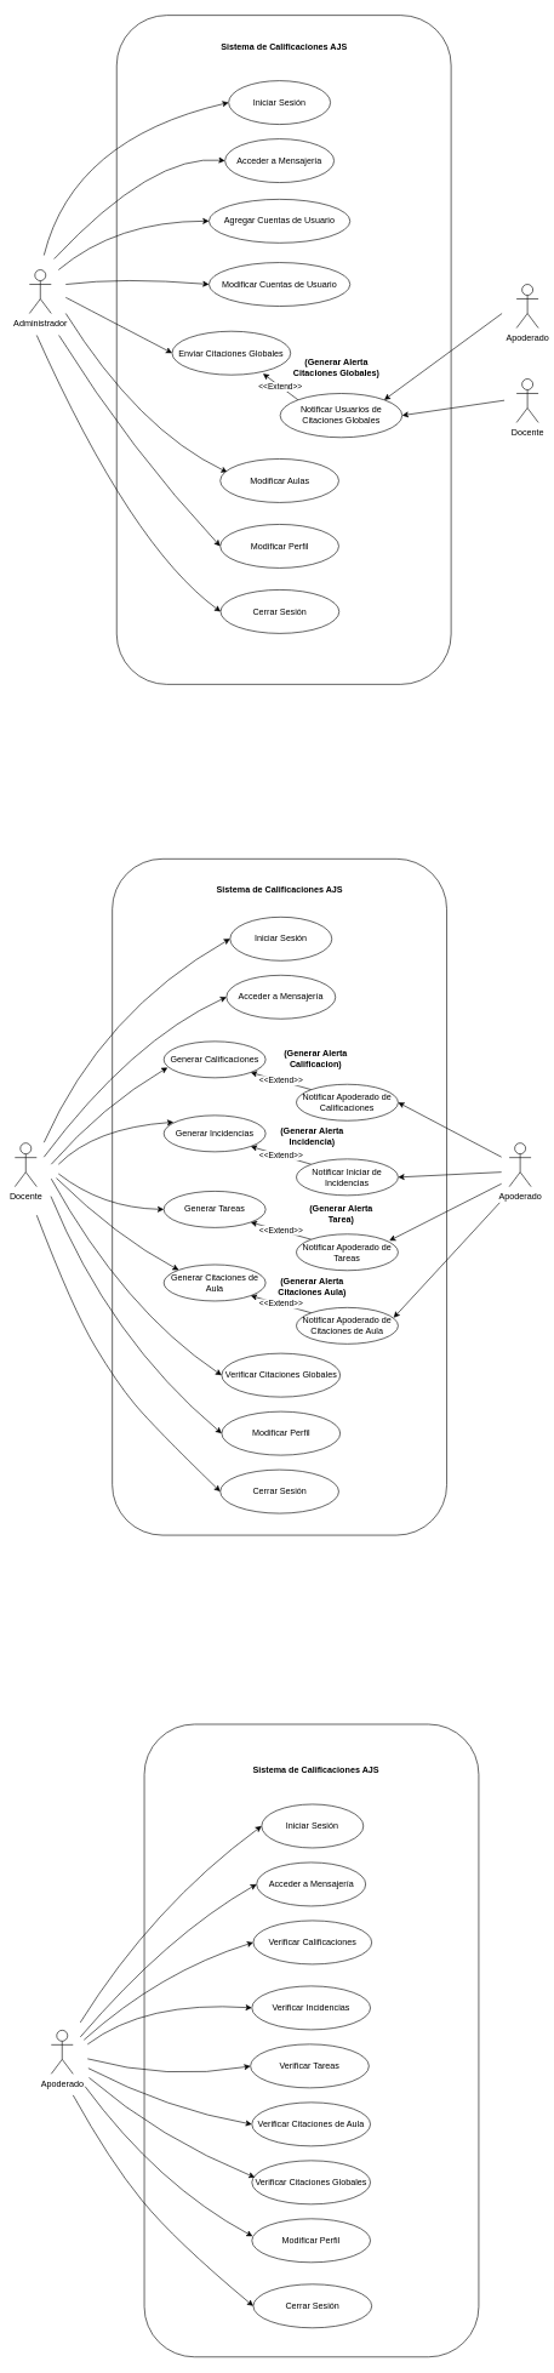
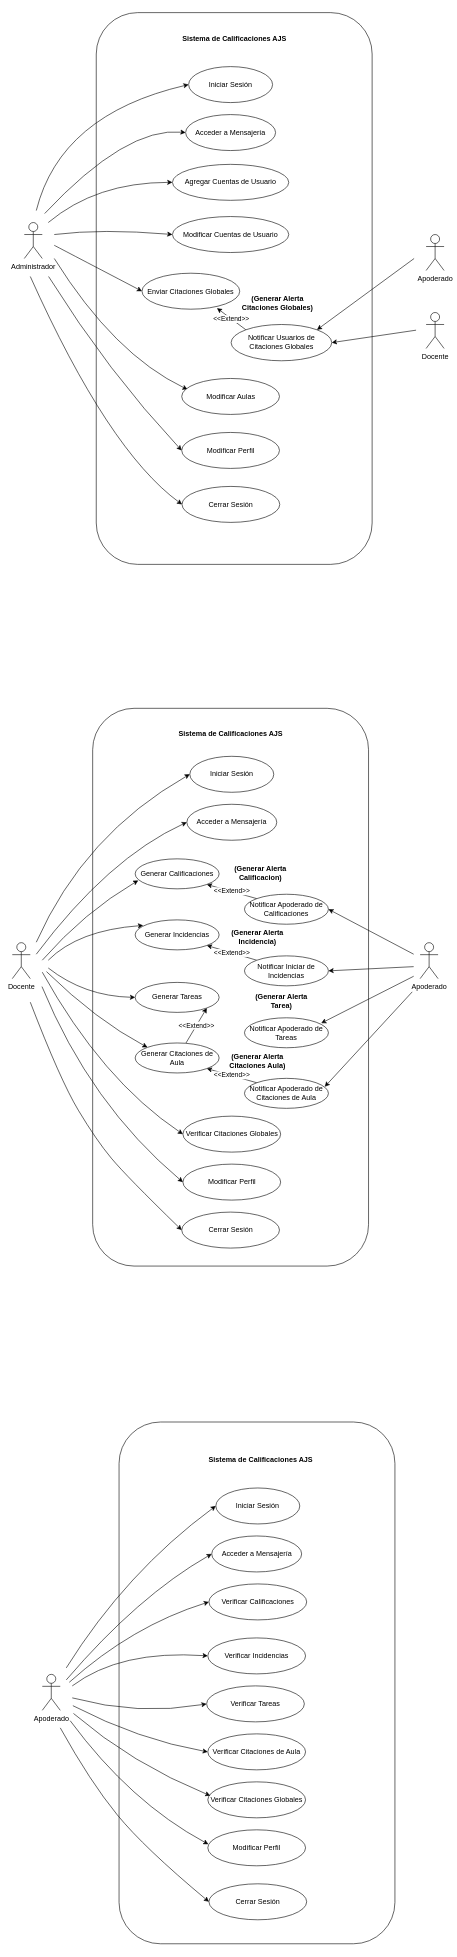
  <mxCell id="0" />
  <mxCell id="1" parent="0" />
  <mxCell id="2" value="" style="rounded=1;whiteSpace=wrap;html=1;" parent="1" vertex="1"><mxGeometry x="160" y="20" width="460" height="920" as="geometry" /></mxCell>
  <mxCell id="3" value="Acceder a Mensajería" style="ellipse;whiteSpace=wrap;html=1;" parent="1" vertex="1"><mxGeometry x="309" y="190" width="150" height="60" as="geometry" /></mxCell>
  <mxCell id="4" value="Sistema de Calificaciones AJS" style="text;align=center;fontStyle=1;verticalAlign=middle;spacingLeft=3;spacingRight=3;strokeColor=none;rotatable=0;points=[[0,0.5],[1,0.5]];portConstraint=eastwest;html=1;" parent="1" vertex="1"><mxGeometry x="350" y="50" width="80" height="26" as="geometry" /></mxCell>
  <mxCell id="5" value="Administrador" style="shape=umlActor;verticalLabelPosition=bottom;verticalAlign=top;html=1;" parent="1" vertex="1"><mxGeometry x="40" y="370" width="30" height="60" as="geometry" /></mxCell>
  <mxCell id="6" value="Agregar Cuentas de Usuario" style="ellipse;whiteSpace=wrap;html=1;" parent="1" vertex="1"><mxGeometry x="287" y="273" width="194" height="60" as="geometry" /></mxCell>
  <mxCell id="7" value="" style="curved=1;endArrow=classic;html=1;rounded=0;entryX=0;entryY=0.5;entryDx=0;entryDy=0;" parent="1" target="6" edge="1"><mxGeometry width="50" height="50" relative="1" as="geometry"><mxPoint x="80" y="370" as="sourcePoint" /><mxPoint x="160" y="245" as="targetPoint" /><Array as="points"><mxPoint x="160" y="303" /></Array></mxGeometry></mxCell>
  <mxCell id="8" value="Apoderado" style="shape=umlActor;verticalLabelPosition=bottom;verticalAlign=top;html=1;" parent="1" vertex="1"><mxGeometry x="700" y="1570.75" width="30" height="60" as="geometry" /></mxCell>
  <mxCell id="9" value="" style="curved=1;endArrow=classic;html=1;rounded=0;entryX=0;entryY=0.5;entryDx=0;entryDy=0;" parent="1" target="16" edge="1"><mxGeometry width="50" height="50" relative="1" as="geometry"><mxPoint x="90" y="390" as="sourcePoint" /><mxPoint x="390" y="335" as="targetPoint" /><Array as="points"><mxPoint x="170" y="380" /></Array></mxGeometry></mxCell>
  <mxCell id="10" value="" style="curved=1;endArrow=classic;html=1;rounded=0;entryX=0;entryY=0.5;entryDx=0;entryDy=0;" parent="1" target="17" edge="1"><mxGeometry width="50" height="50" relative="1" as="geometry"><mxPoint x="90" y="408" as="sourcePoint" /><mxPoint x="278.98" y="430" as="targetPoint" /><Array as="points"><mxPoint x="90" y="408" /></Array></mxGeometry></mxCell>
  <mxCell id="11" value="Docente" style="shape=umlActor;verticalLabelPosition=bottom;verticalAlign=top;html=1;" parent="1" vertex="1"><mxGeometry x="20" y="1570.75" width="30" height="60" as="geometry" /></mxCell>
  <mxCell id="12" value="" style="curved=1;endArrow=classic;html=1;rounded=0;entryX=0.06;entryY=0.306;entryDx=0;entryDy=0;entryPerimeter=0;" parent="1" target="18" edge="1"><mxGeometry width="50" height="50" relative="1" as="geometry"><mxPoint x="90" y="430" as="sourcePoint" /><mxPoint x="409.735" y="567.601" as="targetPoint" /><Array as="points"><mxPoint x="190" y="590" /></Array></mxGeometry></mxCell>
  <mxCell id="13" value="Iniciar Sesión" style="ellipse;whiteSpace=wrap;html=1;" parent="1" vertex="1"><mxGeometry x="314" y="110" width="140" height="60" as="geometry" /></mxCell>
  <mxCell id="14" value="" style="curved=1;endArrow=classic;html=1;rounded=0;entryX=0;entryY=0.5;entryDx=0;entryDy=0;" parent="1" target="13" edge="1"><mxGeometry width="50" height="50" relative="1" as="geometry"><mxPoint x="60" y="350" as="sourcePoint" /><mxPoint x="400" y="265" as="targetPoint" /><Array as="points"><mxPoint x="100" y="190" /></Array></mxGeometry></mxCell>
  <mxCell id="15" value="" style="curved=1;endArrow=classic;html=1;rounded=0;entryX=0;entryY=0.5;entryDx=0;entryDy=0;" parent="1" target="3" edge="1"><mxGeometry width="50" height="50" relative="1" as="geometry"><mxPoint x="74" y="355" as="sourcePoint" /><mxPoint x="384" y="250" as="targetPoint" /><Array as="points"><mxPoint x="210" y="210" /></Array></mxGeometry></mxCell>
  <mxCell id="16" value="Modificar Cuentas de Usuario" style="ellipse;whiteSpace=wrap;html=1;" parent="1" vertex="1"><mxGeometry x="287" y="360" width="194" height="60" as="geometry" /></mxCell>
  <mxCell id="17" value="Enviar Citaciones Globales" style="ellipse;whiteSpace=wrap;html=1;" parent="1" vertex="1"><mxGeometry x="236.25" y="454.5" width="163" height="60" as="geometry" /></mxCell>
  <mxCell id="18" value="Modificar Aulas" style="ellipse;whiteSpace=wrap;html=1;" parent="1" vertex="1"><mxGeometry x="302.5" y="630" width="163" height="60" as="geometry" /></mxCell>
  <mxCell id="19" value="Modificar Perfil" style="ellipse;whiteSpace=wrap;html=1;" parent="1" vertex="1"><mxGeometry x="302.5" y="720" width="163" height="60" as="geometry" /></mxCell>
  <mxCell id="20" value="Cerrar Sesión" style="ellipse;whiteSpace=wrap;html=1;" parent="1" vertex="1"><mxGeometry x="303" y="810" width="163" height="60" as="geometry" /></mxCell>
  <mxCell id="21" value="" style="curved=1;endArrow=classic;html=1;rounded=0;entryX=0;entryY=0.5;entryDx=0;entryDy=0;" parent="1" target="20" edge="1"><mxGeometry width="50" height="50" relative="1" as="geometry"><mxPoint x="50" y="460" as="sourcePoint" /><mxPoint x="330" y="600" as="targetPoint" /><Array as="points"><mxPoint x="180" y="750" /></Array></mxGeometry></mxCell>
  <mxCell id="22" value="" style="rounded=1;whiteSpace=wrap;html=1;" parent="1" vertex="1"><mxGeometry x="154" y="1180" width="460" height="930" as="geometry" /></mxCell>
  <mxCell id="23" value="Acceder a Mensajería" style="ellipse;whiteSpace=wrap;html=1;" parent="1" vertex="1"><mxGeometry x="311" y="1340" width="150" height="60" as="geometry" /></mxCell>
  <mxCell id="24" value="Sistema de Calificaciones AJS" style="text;align=center;fontStyle=1;verticalAlign=middle;spacingLeft=3;spacingRight=3;strokeColor=none;rotatable=0;points=[[0,0.5],[1,0.5]];portConstraint=eastwest;html=1;" parent="1" vertex="1"><mxGeometry x="344" y="1210" width="80" height="26" as="geometry" /></mxCell>
  <mxCell id="25" value="" style="curved=1;endArrow=classic;html=1;rounded=0;entryX=0;entryY=0.5;entryDx=0;entryDy=0;" parent="1" target="28" edge="1"><mxGeometry width="50" height="50" relative="1" as="geometry"><mxPoint x="70" y="1620" as="sourcePoint" /><mxPoint x="297.98" y="1620" as="targetPoint" /><Array as="points"><mxPoint x="70" y="1620" /><mxPoint x="170" y="1800" /></Array></mxGeometry></mxCell>
  <mxCell id="26" value="Iniciar Sesión" style="ellipse;whiteSpace=wrap;html=1;" parent="1" vertex="1"><mxGeometry x="316" y="1260" width="140" height="60" as="geometry" /></mxCell>
  <mxCell id="27" value="" style="curved=1;endArrow=classic;html=1;rounded=0;entryX=0;entryY=0.5;entryDx=0;entryDy=0;" parent="1" target="23" edge="1"><mxGeometry width="50" height="50" relative="1" as="geometry"><mxPoint x="60" y="1590" as="sourcePoint" /><mxPoint x="403" y="1440" as="targetPoint" /><Array as="points"><mxPoint x="180" y="1430" /></Array></mxGeometry></mxCell>
  <mxCell id="28" value="Verificar Citaciones Globales" style="ellipse;whiteSpace=wrap;html=1;" parent="1" vertex="1"><mxGeometry x="304.5" y="1860" width="163" height="60" as="geometry" /></mxCell>
  <mxCell id="29" value="Modificar Perfil" style="ellipse;whiteSpace=wrap;html=1;" parent="1" vertex="1"><mxGeometry x="304.5" y="1940" width="163" height="60" as="geometry" /></mxCell>
  <mxCell id="30" value="Cerrar Sesión" style="ellipse;whiteSpace=wrap;html=1;" parent="1" vertex="1"><mxGeometry x="302.5" y="2020" width="163" height="60" as="geometry" /></mxCell>
  <mxCell id="31" value="" style="curved=1;endArrow=classic;html=1;rounded=0;entryX=0;entryY=0.5;entryDx=0;entryDy=0;" parent="1" target="30" edge="1"><mxGeometry width="50" height="50" relative="1" as="geometry"><mxPoint x="50" y="1670" as="sourcePoint" /><mxPoint x="349" y="1790" as="targetPoint" /><Array as="points"><mxPoint x="100" y="1800" /><mxPoint x="160" y="1900" /><mxPoint x="210" y="1960" /></Array></mxGeometry></mxCell>
  <mxCell id="32" value="" style="curved=1;endArrow=classic;html=1;rounded=0;entryX=0;entryY=0.5;entryDx=0;entryDy=0;" parent="1" target="26" edge="1"><mxGeometry width="50" height="50" relative="1" as="geometry"><mxPoint x="60" y="1570" as="sourcePoint" /><mxPoint x="413" y="1320" as="targetPoint" /><Array as="points"><mxPoint x="140" y="1390" /></Array></mxGeometry></mxCell>
  <mxCell id="33" value="&amp;lt;&amp;lt;Extend&amp;gt;&amp;gt;" style="rounded=0;orthogonalLoop=1;jettySize=auto;html=1;exitX=1;exitY=1;exitDx=0;exitDy=0;entryX=0;entryY=0;entryDx=0;entryDy=0;startArrow=classic;startFill=1;endArrow=none;endFill=0;" parent="1" source="34" target="35" edge="1"><mxGeometry relative="1" as="geometry" /></mxCell>
  <mxCell id="34" value="Generar Calificaciones" style="ellipse;whiteSpace=wrap;html=1;" parent="1" vertex="1"><mxGeometry x="224.88" y="1431" width="140" height="50" as="geometry" /></mxCell>
  <mxCell id="35" value="Notificar Apoderado de Calificaciones" style="ellipse;whiteSpace=wrap;html=1;" parent="1" vertex="1"><mxGeometry x="407.13" y="1490" width="140" height="50" as="geometry" /></mxCell>
  <mxCell id="36" value="&lt;b&gt;(Generar Alerta Calificacion)&lt;/b&gt;" style="text;html=1;align=center;verticalAlign=middle;whiteSpace=wrap;rounded=0;" parent="1" vertex="1"><mxGeometry x="381.13" y="1440" width="106" height="30" as="geometry" /></mxCell>
  <mxCell id="37" value="&amp;lt;&amp;lt;Extend&amp;gt;&amp;gt;" style="rounded=0;orthogonalLoop=1;jettySize=auto;html=1;exitX=0.767;exitY=0.971;exitDx=0;exitDy=0;entryX=0;entryY=0;entryDx=0;entryDy=0;startArrow=classic;startFill=1;endArrow=none;endFill=0;exitPerimeter=0;" parent="1" source="17" target="38" edge="1"><mxGeometry relative="1" as="geometry"><mxPoint x="362.75" y="502.25" as="sourcePoint" /></mxGeometry></mxCell>
  <mxCell id="38" value="Notificar Usuarios de Citaciones Globales" style="ellipse;whiteSpace=wrap;html=1;" parent="1" vertex="1"><mxGeometry x="384.88" y="540" width="167.75" height="60.5" as="geometry" /></mxCell>
  <mxCell id="39" value="&lt;b&gt;(Generar Alerta Citaciones Globales)&lt;/b&gt;" style="text;html=1;align=center;verticalAlign=middle;whiteSpace=wrap;rounded=0;" parent="1" vertex="1"><mxGeometry x="401.75" y="490" width="120.75" height="30" as="geometry" /></mxCell>
  <mxCell id="40" value="" style="curved=1;endArrow=classic;html=1;rounded=0;entryX=0;entryY=0.5;entryDx=0;entryDy=0;" parent="1" target="19" edge="1"><mxGeometry width="50" height="50" relative="1" as="geometry"><mxPoint x="80.5" y="460" as="sourcePoint" /><mxPoint x="302.5" y="668" as="targetPoint" /><Array as="points"><mxPoint x="180.5" y="620" /></Array></mxGeometry></mxCell>
  <mxCell id="41" value="Apoderado" style="shape=umlActor;verticalLabelPosition=bottom;verticalAlign=top;html=1;" parent="1" vertex="1"><mxGeometry x="710" y="390" width="30" height="60" as="geometry" /></mxCell>
  <mxCell id="42" value="Docente" style="shape=umlActor;verticalLabelPosition=bottom;verticalAlign=top;html=1;" parent="1" vertex="1"><mxGeometry x="710" y="520" width="30" height="60" as="geometry" /></mxCell>
  <mxCell id="43" value="" style="endArrow=classic;html=1;rounded=0;entryX=1;entryY=0;entryDx=0;entryDy=0;" parent="1" target="38" edge="1"><mxGeometry width="50" height="50" relative="1" as="geometry"><mxPoint x="690" y="430" as="sourcePoint" /><mxPoint x="594" y="517" as="targetPoint" /></mxGeometry></mxCell>
  <mxCell id="44" value="" style="curved=1;endArrow=classic;html=1;rounded=0;entryX=0;entryY=0.5;entryDx=0;entryDy=0;" parent="1" target="29" edge="1"><mxGeometry width="50" height="50" relative="1" as="geometry"><mxPoint x="69.5" y="1644" as="sourcePoint" /><mxPoint x="296.5" y="1744" as="targetPoint" /><Array as="points"><mxPoint x="69.5" y="1644" /><mxPoint x="150" y="1840" /></Array></mxGeometry></mxCell>
  <mxCell id="45" value="" style="endArrow=classic;html=1;rounded=0;entryX=1;entryY=0.5;entryDx=0;entryDy=0;" parent="1" target="35" edge="1"><mxGeometry width="50" height="50" relative="1" as="geometry"><mxPoint x="689.25" y="1590" as="sourcePoint" /><mxPoint x="502.25" y="1717" as="targetPoint" /></mxGeometry></mxCell>
  <mxCell id="46" value="Apoderado" style="shape=umlActor;verticalLabelPosition=bottom;verticalAlign=top;html=1;" parent="1" vertex="1"><mxGeometry x="70" y="2790.75" width="30" height="60" as="geometry" /></mxCell>
  <mxCell id="47" value="" style="rounded=1;whiteSpace=wrap;html=1;" parent="1" vertex="1"><mxGeometry x="198" y="2370" width="460" height="870" as="geometry" /></mxCell>
  <mxCell id="48" value="Acceder a Mensajería" style="ellipse;whiteSpace=wrap;html=1;" parent="1" vertex="1"><mxGeometry x="352.5" y="2560" width="150" height="60" as="geometry" /></mxCell>
  <mxCell id="49" value="Sistema de Calificaciones AJS" style="text;align=center;fontStyle=1;verticalAlign=middle;spacingLeft=3;spacingRight=3;strokeColor=none;rotatable=0;points=[[0,0.5],[1,0.5]];portConstraint=eastwest;html=1;" parent="1" vertex="1"><mxGeometry x="394" y="2420" width="80" height="26" as="geometry" /></mxCell>
  <mxCell id="50" value="" style="curved=1;endArrow=classic;html=1;rounded=0;entryX=0;entryY=0.5;entryDx=0;entryDy=0;" parent="1" target="60" edge="1"><mxGeometry width="50" height="50" relative="1" as="geometry"><mxPoint x="120" y="2810" as="sourcePoint" /><mxPoint x="287.5" y="2755.75" as="targetPoint" /><Array as="points"><mxPoint x="200" y="2750" /></Array></mxGeometry></mxCell>
  <mxCell id="51" value="" style="curved=1;endArrow=classic;html=1;rounded=0;entryX=0;entryY=0.5;entryDx=0;entryDy=0;" parent="1" target="54" edge="1"><mxGeometry width="50" height="50" relative="1" as="geometry"><mxPoint x="120" y="2830" as="sourcePoint" /><mxPoint x="347.98" y="2830" as="targetPoint" /><Array as="points"><mxPoint x="120" y="2830" /><mxPoint x="230" y="2860" /></Array></mxGeometry></mxCell>
  <mxCell id="52" value="Iniciar Sesión" style="ellipse;whiteSpace=wrap;html=1;" parent="1" vertex="1"><mxGeometry x="359.38" y="2480" width="140" height="60" as="geometry" /></mxCell>
  <mxCell id="53" value="" style="curved=1;endArrow=classic;html=1;rounded=0;entryX=0;entryY=0.5;entryDx=0;entryDy=0;" parent="1" target="48" edge="1"><mxGeometry width="50" height="50" relative="1" as="geometry"><mxPoint x="110" y="2800" as="sourcePoint" /><mxPoint x="453" y="2650" as="targetPoint" /><Array as="points"><mxPoint x="230" y="2660" /></Array></mxGeometry></mxCell>
  <mxCell id="54" value="Verificar Tareas" style="ellipse;whiteSpace=wrap;html=1;" parent="1" vertex="1"><mxGeometry x="344" y="2810" width="163" height="60" as="geometry" /></mxCell>
  <mxCell id="55" value="Modificar Perfil" style="ellipse;whiteSpace=wrap;html=1;" parent="1" vertex="1"><mxGeometry x="346" y="3050" width="163" height="60" as="geometry" /></mxCell>
  <mxCell id="56" value="Cerrar Sesión" style="ellipse;whiteSpace=wrap;html=1;" parent="1" vertex="1"><mxGeometry x="347.88" y="3140" width="163" height="60" as="geometry" /></mxCell>
  <mxCell id="57" value="" style="curved=1;endArrow=classic;html=1;rounded=0;entryX=0;entryY=0.5;entryDx=0;entryDy=0;" parent="1" target="56" edge="1"><mxGeometry width="50" height="50" relative="1" as="geometry"><mxPoint x="100" y="2880" as="sourcePoint" /><mxPoint x="399" y="3000" as="targetPoint" /><Array as="points"><mxPoint x="150" y="2970" /><mxPoint x="240" y="3080" /></Array></mxGeometry></mxCell>
  <mxCell id="58" value="" style="curved=1;endArrow=classic;html=1;rounded=0;entryX=0;entryY=0.5;entryDx=0;entryDy=0;" parent="1" target="52" edge="1"><mxGeometry width="50" height="50" relative="1" as="geometry"><mxPoint x="110" y="2780" as="sourcePoint" /><mxPoint x="463" y="2530" as="targetPoint" /><Array as="points"><mxPoint x="210" y="2620" /></Array></mxGeometry></mxCell>
  <mxCell id="59" value="" style="curved=1;endArrow=classic;html=1;rounded=0;entryX=0.006;entryY=0.4;entryDx=0;entryDy=0;entryPerimeter=0;" parent="1" target="55" edge="1"><mxGeometry width="50" height="50" relative="1" as="geometry"><mxPoint x="116.5" y="2868" as="sourcePoint" /><mxPoint x="343" y="3094" as="targetPoint" /><Array as="points"><mxPoint x="116.5" y="2868" /><mxPoint x="217" y="3004" /></Array></mxGeometry></mxCell>
  <mxCell id="60" value="Verificar Incidencias" style="ellipse;whiteSpace=wrap;html=1;" parent="1" vertex="1"><mxGeometry x="346" y="2730" width="163" height="60" as="geometry" /></mxCell>
  <mxCell id="61" value="" style="endArrow=classic;html=1;rounded=0;entryX=1;entryY=0.5;entryDx=0;entryDy=0;" parent="1" target="38" edge="1"><mxGeometry width="50" height="50" relative="1" as="geometry"><mxPoint x="693.25" y="549.5" as="sourcePoint" /><mxPoint x="505.25" y="676.5" as="targetPoint" /></mxGeometry></mxCell>
  <mxCell id="62" value="&amp;lt;&amp;lt;Extend&amp;gt;&amp;gt;" style="rounded=0;orthogonalLoop=1;jettySize=auto;html=1;exitX=1;exitY=1;exitDx=0;exitDy=0;entryX=0;entryY=0;entryDx=0;entryDy=0;startArrow=classic;startFill=1;endArrow=none;endFill=0;" parent="1" source="63" target="64" edge="1"><mxGeometry relative="1" as="geometry" /></mxCell>
  <mxCell id="63" value="Generar Incidencias" style="ellipse;whiteSpace=wrap;html=1;" parent="1" vertex="1"><mxGeometry x="224.88" y="1532.75" width="140" height="50" as="geometry" /></mxCell>
  <mxCell id="64" value="Notificar Iniciar de Incidencias" style="ellipse;whiteSpace=wrap;html=1;" parent="1" vertex="1"><mxGeometry x="407.13" y="1592.75" width="140" height="50" as="geometry" /></mxCell>
  <mxCell id="65" value="&lt;b&gt;(Generar Alerta Incidencia)&lt;/b&gt;" style="text;html=1;align=center;verticalAlign=middle;whiteSpace=wrap;rounded=0;" parent="1" vertex="1"><mxGeometry x="376.38" y="1546.5" width="106" height="30" as="geometry" /></mxCell>
- <mxCell id="66" value="&amp;lt;&amp;lt;Extend&amp;gt;&amp;gt;" style="rounded=0;orthogonalLoop=1;jettySize=auto;html=1;exitX=1;exitY=1;exitDx=0;exitDy=0;entryX=0;entryY=0;entryDx=0;entryDy=0;startArrow=classic;startFill=1;endArrow=none;endFill=0;" parent="1" source="67" target="68" edge="1"><mxGeometry relative="1" as="geometry" /></mxCell>
+ <mxCell id="66" value="&amp;lt;&amp;lt;Extend&amp;gt;&amp;gt;" style="rounded=0;orthogonalLoop=1;jettySize=auto;html=1;exitX=1;exitY=1;exitDx=0;exitDy=0;startArrow=classic;startFill=1;endArrow=none;endFill=0;" parent="1" source="67" target="76" edge="1"><mxGeometry relative="1" as="geometry" /></mxCell>
  <mxCell id="67" value="Generar Tareas" style="ellipse;whiteSpace=wrap;html=1;" parent="1" vertex="1"><mxGeometry x="224.88" y="1637" width="140" height="50" as="geometry" /></mxCell>
  <mxCell id="68" value="Notificar Apoderado de Tareas" style="ellipse;whiteSpace=wrap;html=1;" parent="1" vertex="1"><mxGeometry x="407.13" y="1696" width="140" height="50" as="geometry" /></mxCell>
  <mxCell id="69" value="&lt;b&gt;(Generar Alerta Tarea)&lt;/b&gt;" style="text;html=1;align=center;verticalAlign=middle;whiteSpace=wrap;rounded=0;" parent="1" vertex="1"><mxGeometry x="416.38" y="1652.75" width="106" height="30" as="geometry" /></mxCell>
  <mxCell id="70" value="" style="curved=1;endArrow=classic;html=1;rounded=0;entryX=0.037;entryY=0.72;entryDx=0;entryDy=0;entryPerimeter=0;" parent="1" target="34" edge="1"><mxGeometry width="50" height="50" relative="1" as="geometry"><mxPoint x="70" y="1600" as="sourcePoint" /><mxPoint x="319" y="1400" as="targetPoint" /><Array as="points"><mxPoint x="140" y="1520" /></Array></mxGeometry></mxCell>
  <mxCell id="71" value="" style="endArrow=classic;html=1;rounded=0;entryX=1;entryY=0.5;entryDx=0;entryDy=0;" parent="1" target="64" edge="1"><mxGeometry width="50" height="50" relative="1" as="geometry"><mxPoint x="689.25" y="1610.75" as="sourcePoint" /><mxPoint x="550" y="1558.75" as="targetPoint" /></mxGeometry></mxCell>
  <mxCell id="72" value="" style="endArrow=classic;html=1;rounded=0;entryX=0.914;entryY=0.18;entryDx=0;entryDy=0;entryPerimeter=0;" parent="1" target="68" edge="1"><mxGeometry width="50" height="50" relative="1" as="geometry"><mxPoint x="689.25" y="1626.75" as="sourcePoint" /><mxPoint x="550" y="1574.75" as="targetPoint" /></mxGeometry></mxCell>
  <mxCell id="73" value="" style="curved=1;endArrow=classic;html=1;rounded=0;entryX=0.095;entryY=0.185;entryDx=0;entryDy=0;entryPerimeter=0;" parent="1" target="63" edge="1"><mxGeometry width="50" height="50" relative="1" as="geometry"><mxPoint x="80" y="1600" as="sourcePoint" /><mxPoint x="238" y="1488" as="targetPoint" /><Array as="points"><mxPoint x="130" y="1550" /></Array></mxGeometry></mxCell>
  <mxCell id="74" value="" style="curved=1;endArrow=classic;html=1;rounded=0;entryX=0;entryY=0.5;entryDx=0;entryDy=0;" parent="1" target="67" edge="1"><mxGeometry width="50" height="50" relative="1" as="geometry"><mxPoint x="80" y="1613" as="sourcePoint" /><mxPoint x="241" y="1581" as="targetPoint" /><Array as="points"><mxPoint x="140" y="1660" /></Array></mxGeometry></mxCell>
  <mxCell id="75" value="&amp;lt;&amp;lt;Extend&amp;gt;&amp;gt;" style="rounded=0;orthogonalLoop=1;jettySize=auto;html=1;exitX=1;exitY=1;exitDx=0;exitDy=0;entryX=0;entryY=0;entryDx=0;entryDy=0;startArrow=classic;startFill=1;endArrow=none;endFill=0;" parent="1" source="76" target="77" edge="1"><mxGeometry relative="1" as="geometry" /></mxCell>
  <mxCell id="76" value="Generar Citaciones de Aula" style="ellipse;whiteSpace=wrap;html=1;" parent="1" vertex="1"><mxGeometry x="224.88" y="1738" width="140" height="50" as="geometry" /></mxCell>
  <mxCell id="77" value="Notificar Apoderado de Citaciones de Aula" style="ellipse;whiteSpace=wrap;html=1;" parent="1" vertex="1"><mxGeometry x="407.13" y="1797" width="140" height="50" as="geometry" /></mxCell>
  <mxCell id="78" value="&lt;b&gt;(Generar Alerta Citaciones Aula)&lt;/b&gt;" style="text;html=1;align=center;verticalAlign=middle;whiteSpace=wrap;rounded=0;" parent="1" vertex="1"><mxGeometry x="376.38" y="1752.75" width="106" height="30" as="geometry" /></mxCell>
  <mxCell id="79" value="" style="curved=1;endArrow=classic;html=1;rounded=0;entryX=0;entryY=0;entryDx=0;entryDy=0;" parent="1" target="76" edge="1"><mxGeometry width="50" height="50" relative="1" as="geometry"><mxPoint x="77" y="1619" as="sourcePoint" /><mxPoint x="222" y="1668" as="targetPoint" /><Array as="points"><mxPoint x="160" y="1700" /></Array></mxGeometry></mxCell>
  <mxCell id="80" value="Verificar Calificaciones" style="ellipse;whiteSpace=wrap;html=1;" parent="1" vertex="1"><mxGeometry x="347.88" y="2640" width="163" height="60" as="geometry" /></mxCell>
  <mxCell id="81" value="Verificar Citaciones de Aula" style="ellipse;whiteSpace=wrap;html=1;" parent="1" vertex="1"><mxGeometry x="346" y="2890" width="163" height="60" as="geometry" /></mxCell>
  <mxCell id="82" value="Verificar Citaciones Globales" style="ellipse;whiteSpace=wrap;html=1;" parent="1" vertex="1"><mxGeometry x="346" y="2970" width="163" height="60" as="geometry" /></mxCell>
  <mxCell id="83" value="" style="curved=1;endArrow=classic;html=1;rounded=0;entryX=0;entryY=0.5;entryDx=0;entryDy=0;" parent="1" target="80" edge="1"><mxGeometry width="50" height="50" relative="1" as="geometry"><mxPoint x="115" y="2804" as="sourcePoint" /><mxPoint x="341" y="2754" as="targetPoint" /><Array as="points"><mxPoint x="220" y="2710" /></Array></mxGeometry></mxCell>
  <mxCell id="84" value="" style="curved=1;endArrow=classic;html=1;rounded=0;entryX=0;entryY=0.5;entryDx=0;entryDy=0;" parent="1" target="81" edge="1"><mxGeometry width="50" height="50" relative="1" as="geometry"><mxPoint x="121" y="2843" as="sourcePoint" /><mxPoint x="345" y="2853" as="targetPoint" /><Array as="points"><mxPoint x="121" y="2843" /><mxPoint x="231" y="2900" /></Array></mxGeometry></mxCell>
  <mxCell id="85" value="" style="curved=1;endArrow=classic;html=1;rounded=0;entryX=0.025;entryY=0.383;entryDx=0;entryDy=0;entryPerimeter=0;" parent="1" target="82" edge="1"><mxGeometry width="50" height="50" relative="1" as="geometry"><mxPoint x="122" y="2856" as="sourcePoint" /><mxPoint x="347" y="2933" as="targetPoint" /><Array as="points"><mxPoint x="122" y="2856" /><mxPoint x="220" y="2940" /></Array></mxGeometry></mxCell>
  <mxCell id="86" value="" style="endArrow=classic;html=1;rounded=0;entryX=0.956;entryY=0.28;entryDx=0;entryDy=0;entryPerimeter=0;" parent="1" target="77" edge="1"><mxGeometry width="50" height="50" relative="1" as="geometry"><mxPoint x="686.88" y="1652.75" as="sourcePoint" /><mxPoint x="532.63" y="1731" as="targetPoint" /></mxGeometry></mxCell>
